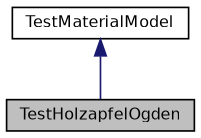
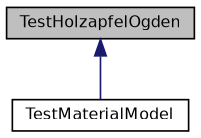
  digraph {
    node [color=black fontname=Helvetica fontsize=10 shape=record style=filled]
    n1 [fillcolor=grey75 fontcolor=black height=0.2 label=TestHolzapfelOgden width=0.4]
    n2 [fillcolor=white height=0.2 label=TestMaterialModel width=0.4]
-   n2 -> n1 [color=midnightblue dir=back fontname=Helvetica fontsize=10 labelfontname=Helvetica labelfontsize=10 style=solid]
+   n1 -> n2 [color=midnightblue dir=back fontname=Helvetica fontsize=10 labelfontname=Helvetica labelfontsize=10 style=solid]
  }
